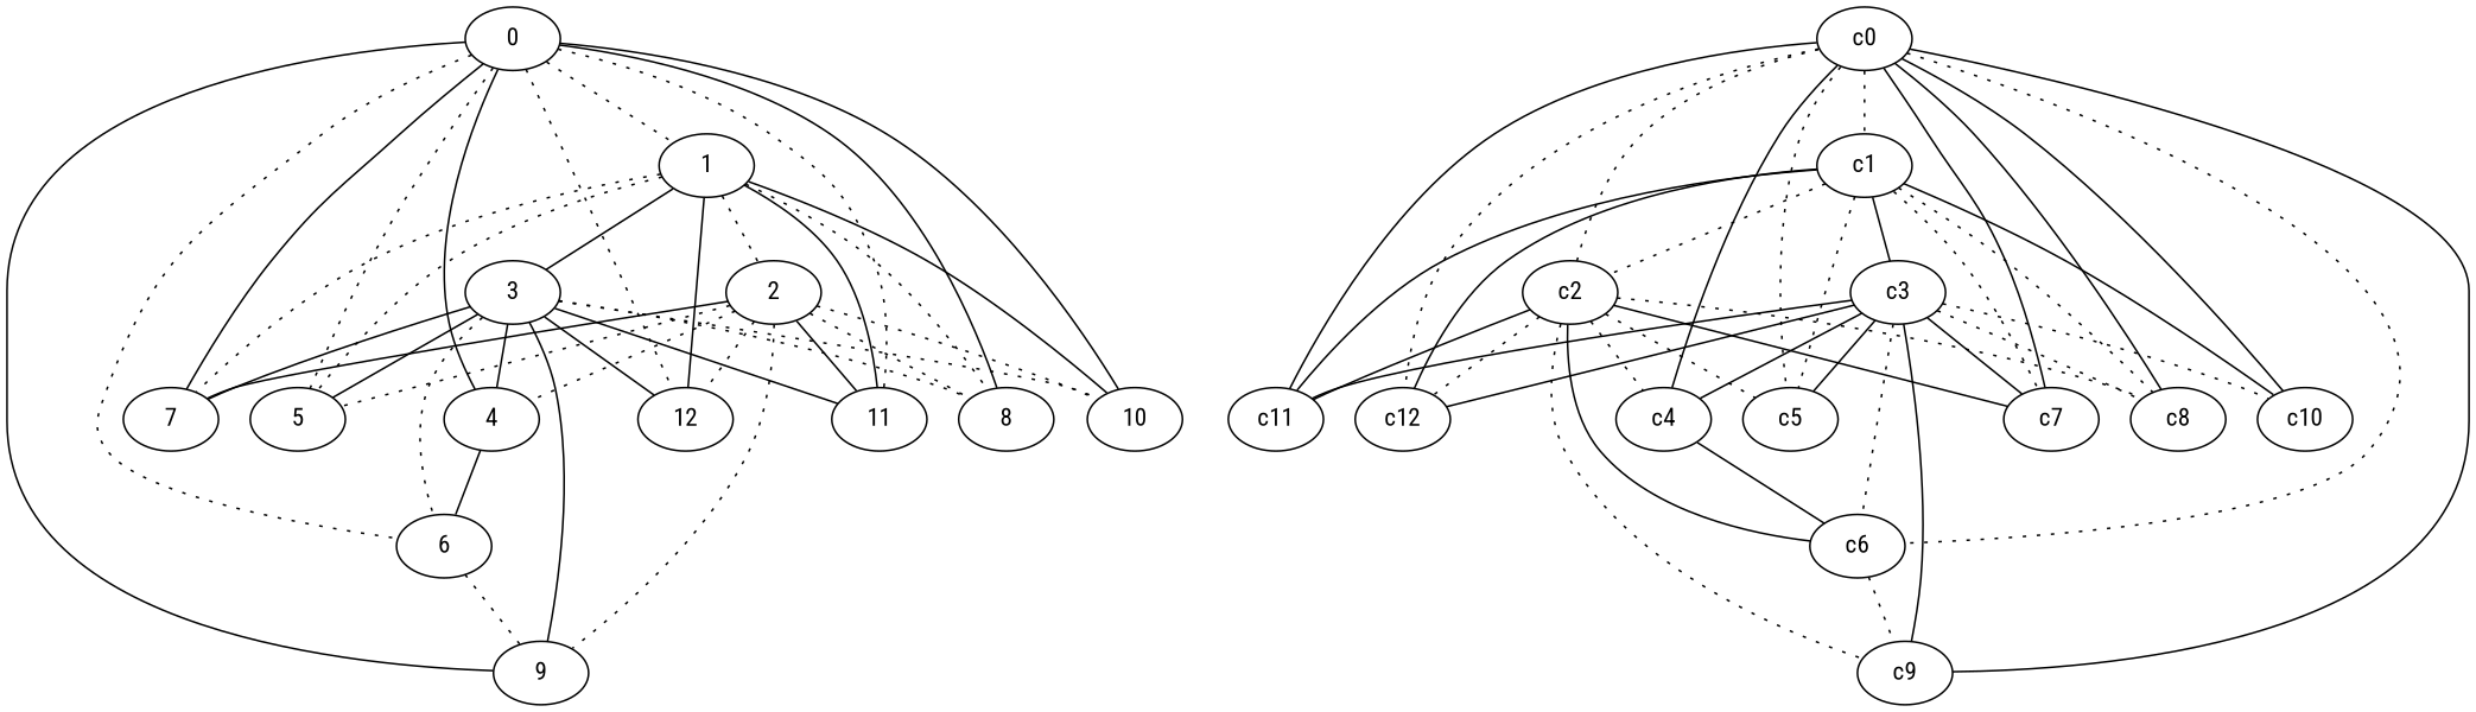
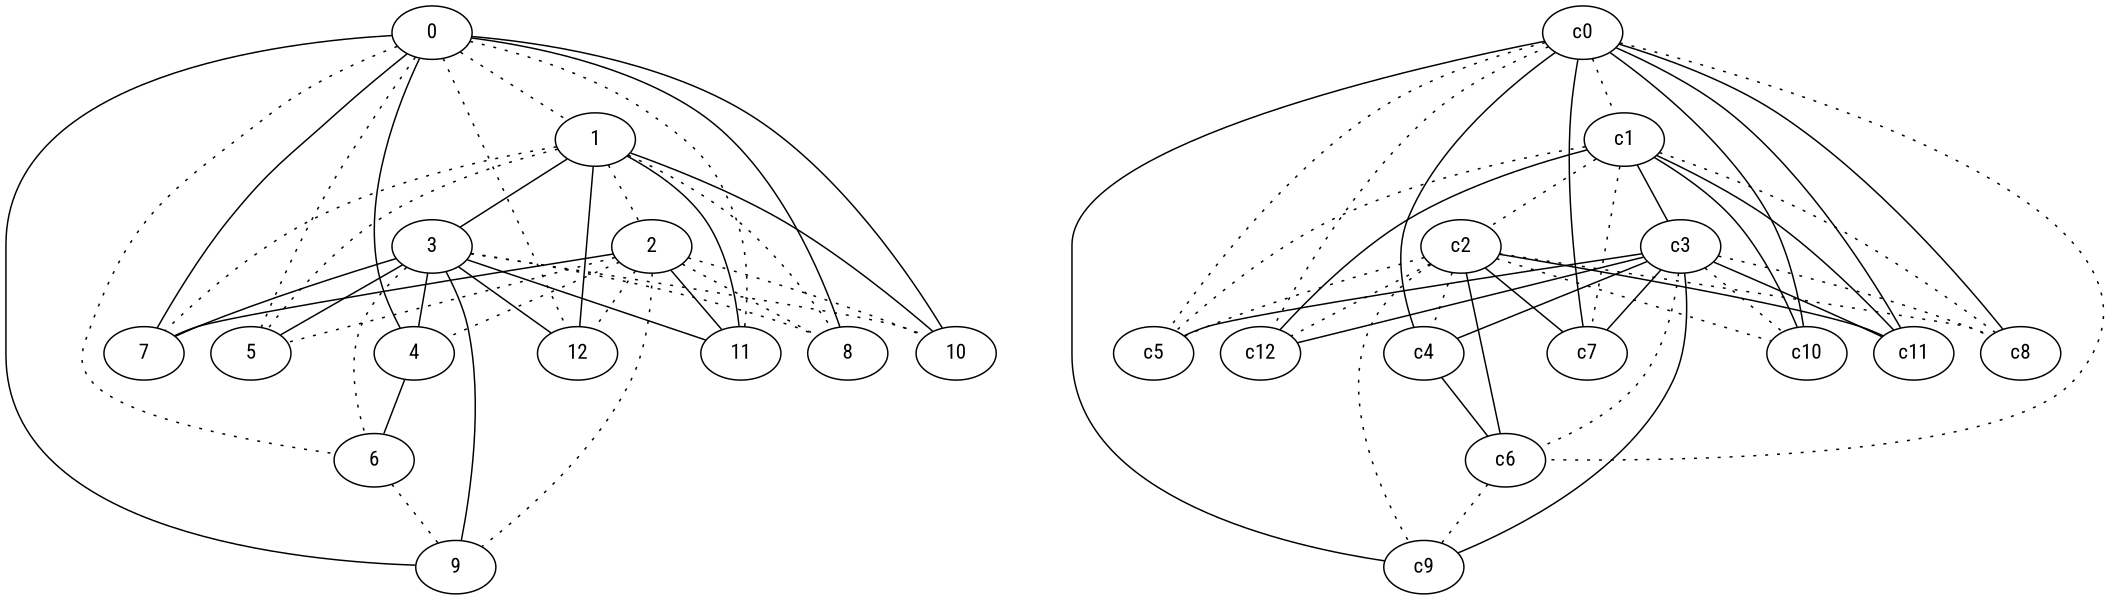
  graph {
    fontname="Roboto Condensed"
    node [fontname="Roboto Condensed"]
    edge [fontname="Roboto Condensed"]
    n1 [label=0]
    n2 [label=1]
    n3 [label=4]
    n4 [label=5]
    n5 [label=6]
    n6 [label=7]
    n7 [label=8]
    n8 [label=9]
    n9 [label=10]
    n10 [label=11]
    n11 [label=12]
    n12 [label=2]
    n13 [label=3]
    c0
    c1
    c4
    c5
    c6
    c7
    c8
    c9
    c10
    c11
    c12
    c2
    c3
    n1 -- n2 [style=dotted]
    n1 -- n3
    n1 -- n4 [style=dotted]
    n1 -- n5 [style=dotted]
    n1 -- n6
    n1 -- n7
    n1 -- n8
    n1 -- n9
    n1 -- n10 [style=dotted]
    n1 -- n11 [style=dotted]
    n2 -- n4 [style=dotted]
    n2 -- n6 [style=dotted]
    n2 -- n7 [style=dotted]
    n2 -- n9
    n2 -- n10
    n2 -- n11
    n2 -- n12 [style=dotted]
    n2 -- n13
    n3 -- n5
    n5 -- n8 [style=dotted]
    n12 -- n3 [style=dotted]
    n12 -- n4 [style=dotted]
    n12 -- n6
    n12 -- n7 [style=dotted]
    n12 -- n8 [style=dotted]
    n12 -- n9 [style=dotted]
    n12 -- n10
    n12 -- n11 [style=dotted]
    n13 -- n3
    n13 -- n4
    n13 -- n5 [style=dotted]
    n13 -- n6
    n13 -- n7 [style=dotted]
    n13 -- n8
    n13 -- n9 [style=dotted]
    n13 -- n10
    n13 -- n11
    c0 -- c1 [style=dotted]
    c0 -- c4
    c0 -- c5 [style=dotted]
    c0 -- c6 [style=dotted]
    c0 -- c7
    c0 -- c8
    c0 -- c9
    c0 -- c10
    c0 -- c11
    c0 -- c12 [style=dotted]
    c1 -- c5 [style=dotted]
    c1 -- c7 [style=dotted]
    c1 -- c8 [style=dotted]
    c1 -- c10
    c1 -- c11
    c1 -- c12
    c1 -- c2 [style=dotted]
    c1 -- c3
    c4 -- c6
    c6 -- c9 [style=dotted]
    c2 -- c4 [style=dotted]
    c2 -- c5 [style=dotted]
    c2 -- c6
    c2 -- c7
    c2 -- c8 [style=dotted]
    c2 -- c9 [style=dotted]
-   c2 -- c0 [style=dotted]
+   c2 -- c10 [style=dotted]
    c2 -- c11
    c2 -- c12 [style=dotted]
    c3 -- c4
    c3 -- c5
    c3 -- c6 [style=dotted]
    c3 -- c7
    c3 -- c8 [style=dotted]
    c3 -- c9
    c3 -- c10 [style=dotted]
    c3 -- c11
    c3 -- c12
  }
